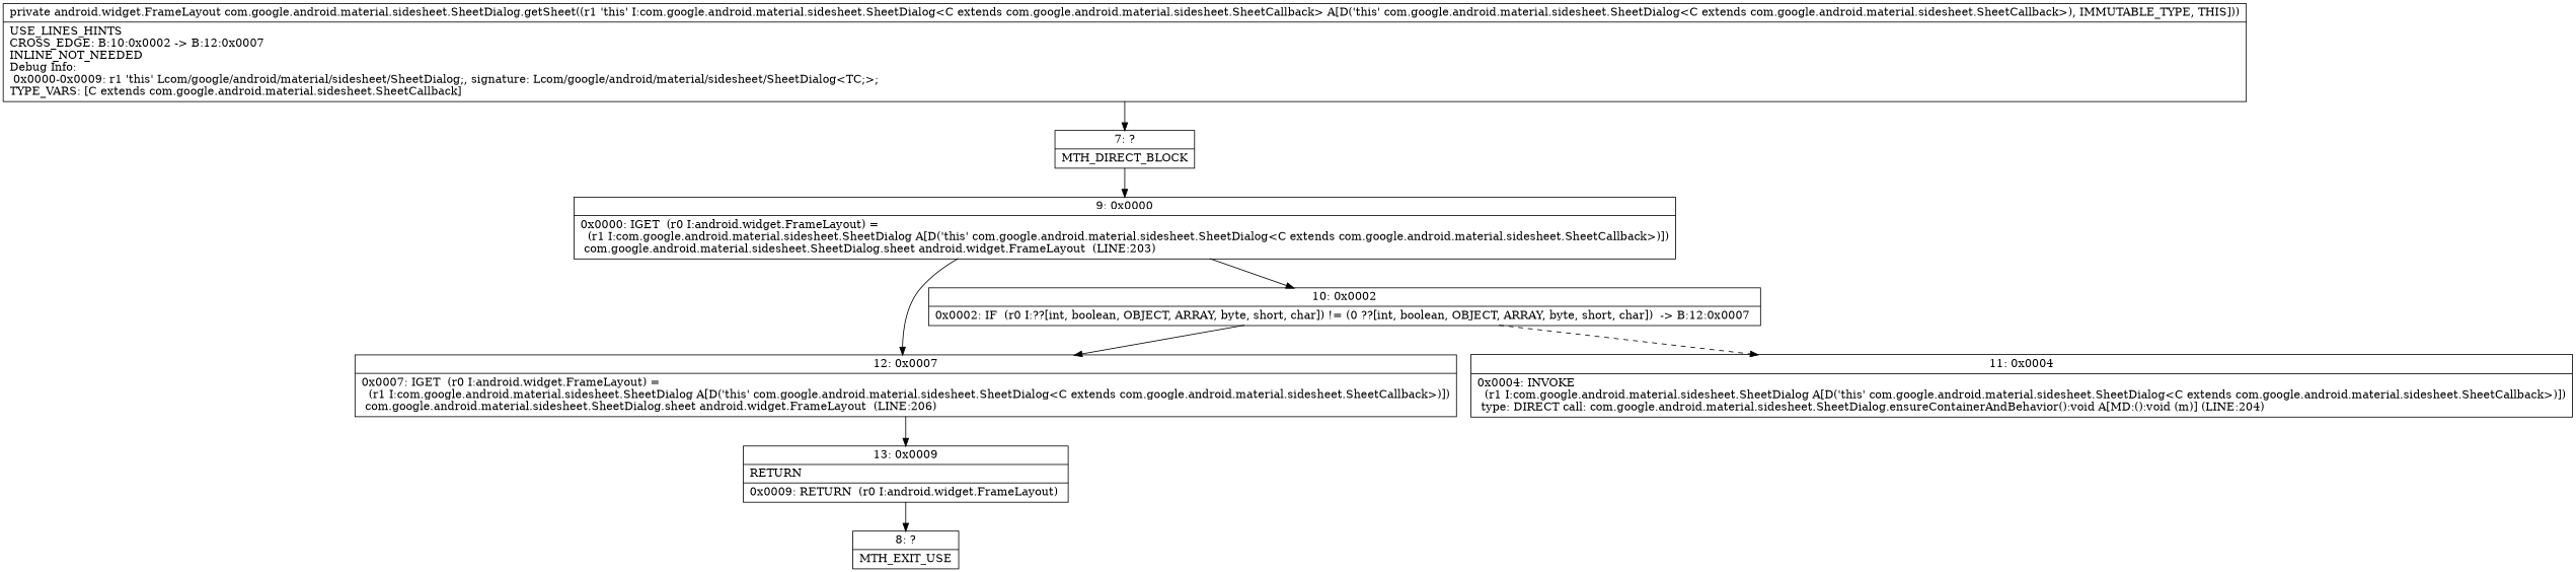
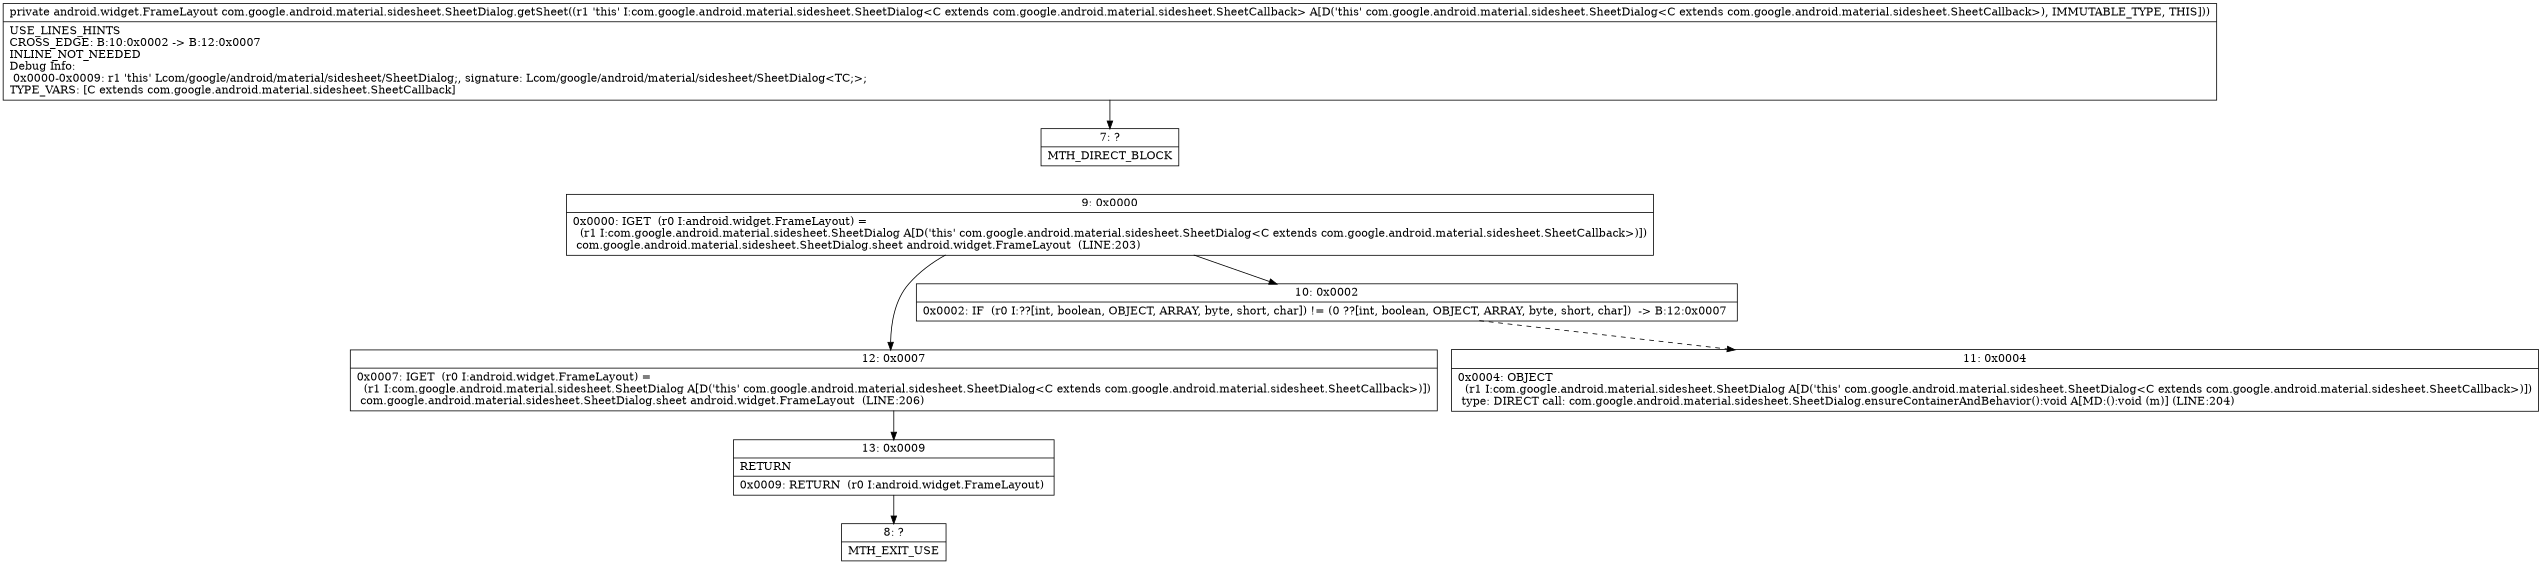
  digraph {
    node [shape=record]
    n1 [label="{7\:\ ?|MTH_DIRECT_BLOCK\l}"]
    n2 [label="{9\:\ 0x0000|0x0000: IGET  (r0 I:android.widget.FrameLayout) = \l  (r1 I:com.google.android.material.sidesheet.SheetDialog A[D('this' com.google.android.material.sidesheet.SheetDialog\<C extends com.google.android.material.sidesheet.SheetCallback\>)])\l com.google.android.material.sidesheet.SheetDialog.sheet android.widget.FrameLayout  (LINE:203)\l}"]
    n3 [label="{10\:\ 0x0002|0x0002: IF  (r0 I:??[int, boolean, OBJECT, ARRAY, byte, short, char]) != (0 ??[int, boolean, OBJECT, ARRAY, byte, short, char])  \-\> B:12:0x0007 \l}"]
    n4 [label="{12\:\ 0x0007|0x0007: IGET  (r0 I:android.widget.FrameLayout) = \l  (r1 I:com.google.android.material.sidesheet.SheetDialog A[D('this' com.google.android.material.sidesheet.SheetDialog\<C extends com.google.android.material.sidesheet.SheetCallback\>)])\l com.google.android.material.sidesheet.SheetDialog.sheet android.widget.FrameLayout  (LINE:206)\l}"]
-   n5 [label="{11\:\ 0x0004|0x0004: INVOKE  \l  (r1 I:com.google.android.material.sidesheet.SheetDialog A[D('this' com.google.android.material.sidesheet.SheetDialog\<C extends com.google.android.material.sidesheet.SheetCallback\>)])\l type: DIRECT call: com.google.android.material.sidesheet.SheetDialog.ensureContainerAndBehavior():void A[MD:():void (m)] (LINE:204)\l}"]
+   n5 [label="{11\:\ 0x0004|0x0004: OBJECT  \l  (r1 I:com.google.android.material.sidesheet.SheetDialog A[D('this' com.google.android.material.sidesheet.SheetDialog\<C extends com.google.android.material.sidesheet.SheetCallback\>)])\l type: DIRECT call: com.google.android.material.sidesheet.SheetDialog.ensureContainerAndBehavior():void A[MD:():void (m)] (LINE:204)\l}"]
    n6 [label="{13\:\ 0x0009|RETURN\l|0x0009: RETURN  (r0 I:android.widget.FrameLayout) \l}"]
    n7 [label="{8\:\ ?|MTH_EXIT_USE\l}"]
    n8 [label="{private android.widget.FrameLayout com.google.android.material.sidesheet.SheetDialog.getSheet((r1 'this' I:com.google.android.material.sidesheet.SheetDialog\<C extends com.google.android.material.sidesheet.SheetCallback\> A[D('this' com.google.android.material.sidesheet.SheetDialog\<C extends com.google.android.material.sidesheet.SheetCallback\>), IMMUTABLE_TYPE, THIS]))  | USE_LINES_HINTS\lCROSS_EDGE: B:10:0x0002 \-\> B:12:0x0007\lINLINE_NOT_NEEDED\lDebug Info:\l  0x0000\-0x0009: r1 'this' Lcom\/google\/android\/material\/sidesheet\/SheetDialog;, signature: Lcom\/google\/android\/material\/sidesheet\/SheetDialog\<TC;\>;\lTYPE_VARS: [C extends com.google.android.material.sidesheet.SheetCallback]\l}"]
-   n1 -> n2
    n2 -> n3
    n2 -> n4
-   n3 -> n4
    n3 -> n5 [style=dashed]
    n4 -> n6
    n6 -> n7
    n8 -> n1
  }
